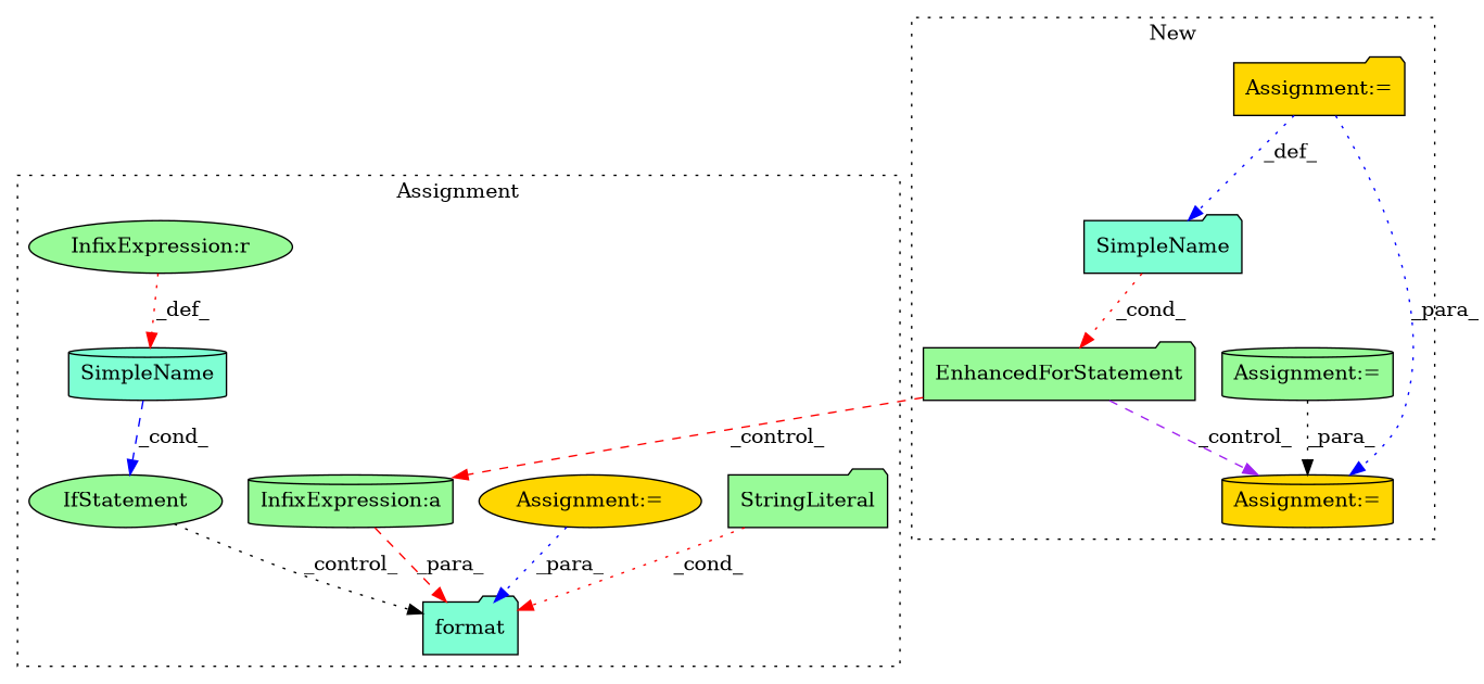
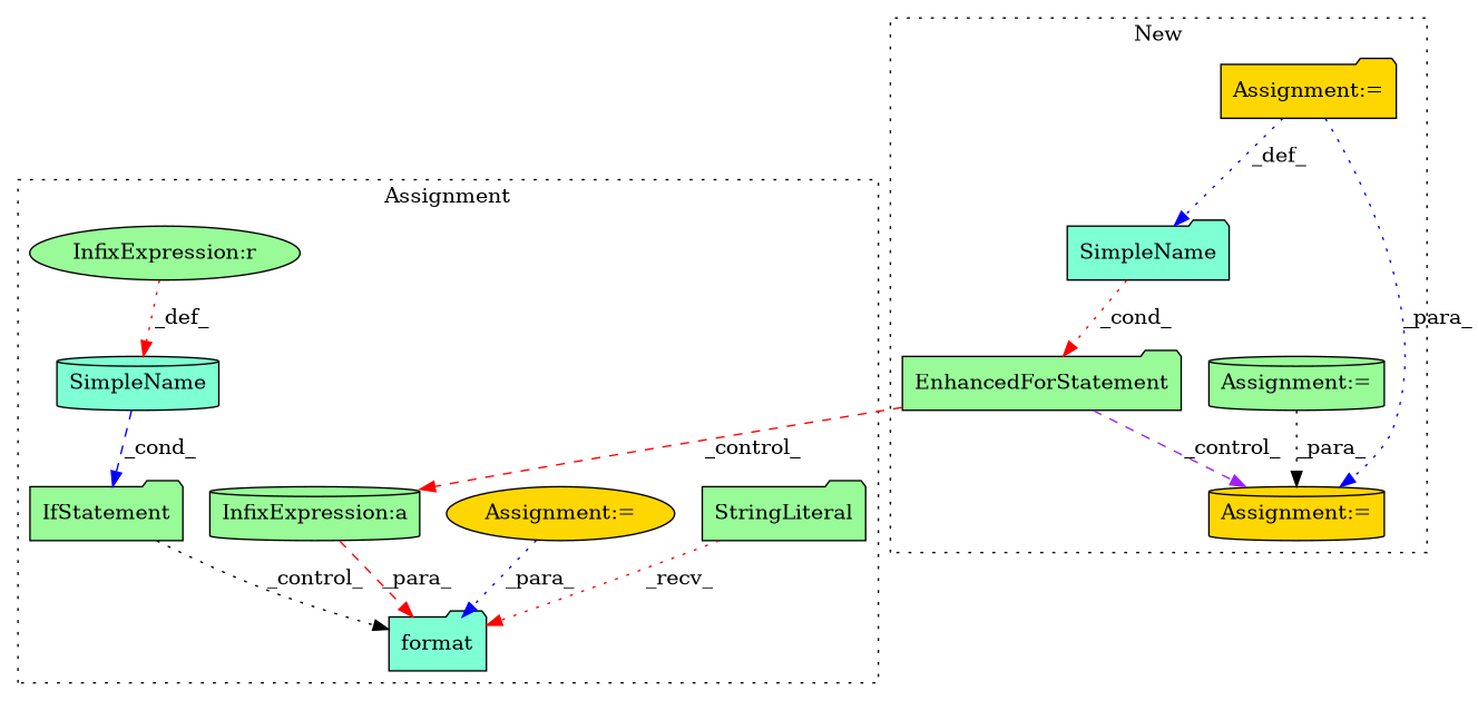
  digraph {
    node [a=7 fillcolor=palegreen l=1 s="3233,3310" shape=folder style=filled]
    edge [color=red style=dotted]
    n1 [a=32 fillcolor=aquamarine l="7,1" label=format s="3758,3879"]
    n2 [a=45 l=43 label=StringLiteral s=3714]
    n3 [fillcolor=gold label="Assignment:=" s=3192 shape=ellipse]
-   n4 [a=25 l="4,2" label=IfStatement s="3679,3696" shape=ellipse]
+   n4 [a=25 l="4,2" label=IfStatement s="3679,3696"]
    n5 [a=42 fillcolor=aquamarine label=SimpleName shape=cylinder l="" s=""]
    n6 [a=27 l=3 label="InfixExpression:a" s=3772 shape=cylinder]
    n7 [a=27 l=4 label="InfixExpression:r" s=3691 shape=ellipse]
    n8 [a=70 l="53,2" label=EnhancedForStatement]
    n9 [fillcolor=gold l="53,2" label="Assignment:="]
    n10 [fillcolor=gold l=2 label="Assignment:=" s=3540 shape=cylinder]
    n11 [a=42 fillcolor=aquamarine l=5 label=SimpleName s=3290]
    n12 [label="Assignment:=" s=3225 shape=cylinder]
    subgraph cluster_1 {
      label=Assignment
      style=dotted
      n1
      n2
      n3
      n4
      n5
      n6
      n7
    }
    subgraph cluster_2 {
      label=New
      style=dotted
      n8
      n9
      n10
      n11
      n12
    }
-   n2 -> n1 [label=_cond_]
+   n2 -> n1 [label=_recv_]
    n3 -> n1 [color=blue label=_para_]
    n4 -> n1 [color=black label=_control_]
    n5 -> n4 [color=blue label=_cond_ style=dashed]
    n6 -> n1 [label=_para_ style=dashed]
    n7 -> n5 [label=_def_]
    n8 -> n6 [label=_control_ style=dashed]
    n8 -> n10 [color=purple label=_control_ style=dashed]
    n9 -> n10 [color=blue label=_para_]
    n9 -> n11 [color=blue label=_def_]
    n11 -> n8 [label=_cond_]
    n12 -> n10 [color=black label=_para_]
  }
